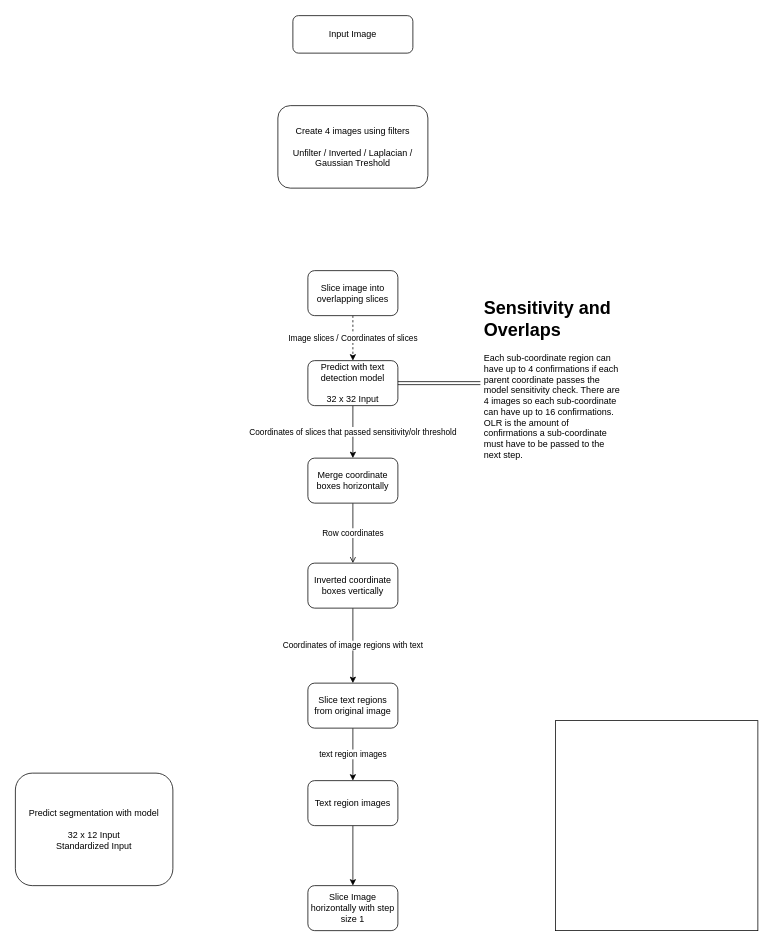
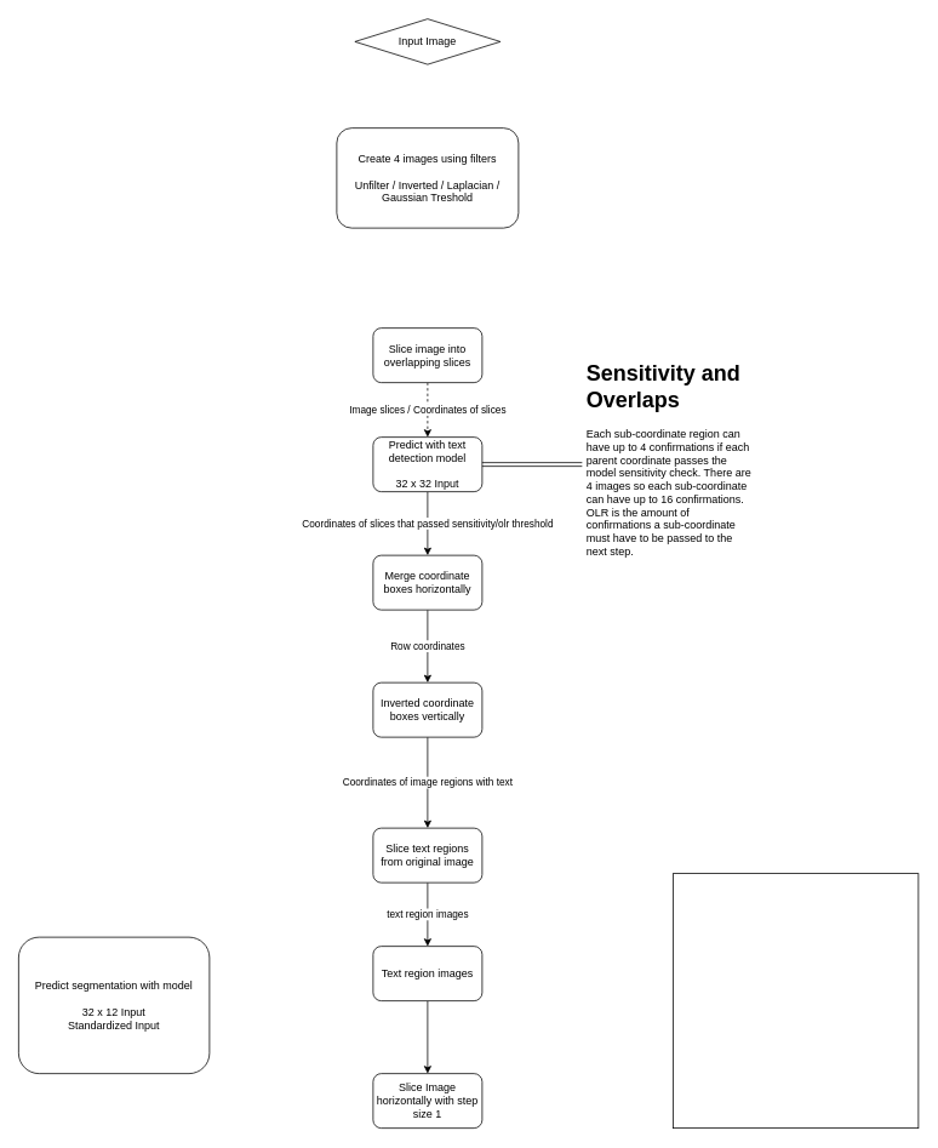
  <mxCell id="0" />
  <mxCell id="1" parent="0" />
- <mxCell id="2" value="Input Image" style="rounded=1;whiteSpace=wrap;html=1;" parent="1" vertex="1"><mxGeometry x="390" y="20" width="160" height="50" as="geometry" /></mxCell>
+ <mxCell id="2" value="Input Image" style="rhombus;whiteSpace=wrap;html=1;" parent="1" vertex="1"><mxGeometry x="390" y="20" width="160" height="50" as="geometry" /></mxCell>
  <mxCell id="3" value="Create 4 images using filters&lt;br&gt;&lt;br&gt;Unfilter / Inverted / Laplacian / Gaussian Treshold" style="rounded=1;whiteSpace=wrap;html=1;" parent="1" vertex="1"><mxGeometry x="370" y="140" width="200" height="110" as="geometry" /></mxCell>
  <mxCell id="4" value="Image slices / Coordinates of slices" style="edgeStyle=orthogonalEdgeStyle;rounded=0;orthogonalLoop=1;jettySize=auto;html=1;entryX=0.5;entryY=0;entryDx=0;entryDy=0;dashed=1;" parent="1" source="5" target="7" edge="1"><mxGeometry relative="1" as="geometry" /></mxCell>
  <mxCell id="5" value="Slice image into overlapping slices" style="rounded=1;whiteSpace=wrap;html=1;" parent="1" vertex="1"><mxGeometry x="410" y="360" width="120" height="60" as="geometry" /></mxCell>
  <mxCell id="6" value="Coordinates of slices that passed sensitivity/olr threshold" style="edgeStyle=orthogonalEdgeStyle;rounded=0;orthogonalLoop=1;jettySize=auto;html=1;entryX=0.5;entryY=0;entryDx=0;entryDy=0;" parent="1" source="7" target="9" edge="1"><mxGeometry relative="1" as="geometry" /></mxCell>
  <mxCell id="7" value="Predict with text detection model&lt;br&gt;&lt;br&gt;32 x 32 Input" style="rounded=1;whiteSpace=wrap;html=1;" parent="1" vertex="1"><mxGeometry x="410" y="480" width="120" height="60" as="geometry" /></mxCell>
- <mxCell id="8" value="Row coordinates" style="edgeStyle=orthogonalEdgeStyle;rounded=0;orthogonalLoop=1;jettySize=auto;html=1;entryX=0.5;entryY=0;entryDx=0;entryDy=0;endArrow=open;" parent="1" source="9" target="13" edge="1"><mxGeometry relative="1" as="geometry" /></mxCell>
+ <mxCell id="8" value="Row coordinates" style="edgeStyle=orthogonalEdgeStyle;rounded=0;orthogonalLoop=1;jettySize=auto;html=1;entryX=0.5;entryY=0;entryDx=0;entryDy=0;" parent="1" source="9" target="13" edge="1"><mxGeometry relative="1" as="geometry" /></mxCell>
  <mxCell id="9" value="Merge coordinate boxes horizontally" style="rounded=1;whiteSpace=wrap;html=1;" parent="1" vertex="1"><mxGeometry x="410" y="610" width="120" height="60" as="geometry" /></mxCell>
  <mxCell id="10" style="edgeStyle=orthogonalEdgeStyle;rounded=0;orthogonalLoop=1;jettySize=auto;html=1;shape=link;" parent="1" source="11" target="7" edge="1"><mxGeometry relative="1" as="geometry" /></mxCell>
  <mxCell id="11" value="&lt;h1&gt;Sensitivity and Overlaps&lt;/h1&gt;&lt;div&gt;Each sub-coordinate region can have up to 4 confirmations if each parent coordinate passes the model sensitivity check. There are 4 images so each sub-coordinate can have up to 16 confirmations. OLR is the amount of confirmations a sub-coordinate must have to be passed to the next step.&lt;/div&gt;" style="text;html=1;strokeColor=none;fillColor=none;spacing=5;spacingTop=-20;whiteSpace=wrap;overflow=hidden;rounded=0;" parent="1" vertex="1"><mxGeometry x="640" y="390" width="190" height="240" as="geometry" /></mxCell>
  <mxCell id="12" value="Coordinates of image regions with text" style="edgeStyle=orthogonalEdgeStyle;rounded=0;orthogonalLoop=1;jettySize=auto;html=1;" parent="1" source="13" target="15" edge="1"><mxGeometry relative="1" as="geometry" /></mxCell>
  <mxCell id="13" value="Inverted coordinate boxes vertically" style="rounded=1;whiteSpace=wrap;html=1;" parent="1" vertex="1"><mxGeometry x="410" y="750" width="120" height="60" as="geometry" /></mxCell>
  <mxCell id="14" value="text region images" style="edgeStyle=orthogonalEdgeStyle;rounded=0;orthogonalLoop=1;jettySize=auto;html=1;entryX=0.5;entryY=0;entryDx=0;entryDy=0;" parent="1" source="15" target="17" edge="1"><mxGeometry relative="1" as="geometry" /></mxCell>
  <mxCell id="15" value="Slice text regions from original image" style="rounded=1;whiteSpace=wrap;html=1;" parent="1" vertex="1"><mxGeometry x="410" y="910" width="120" height="60" as="geometry" /></mxCell>
  <mxCell id="16" style="edgeStyle=orthogonalEdgeStyle;rounded=0;orthogonalLoop=1;jettySize=auto;html=1;entryX=0.5;entryY=0;entryDx=0;entryDy=0;" parent="1" source="17" target="18" edge="1"><mxGeometry relative="1" as="geometry"><mxPoint x="470" y="1180" as="targetPoint" /></mxGeometry></mxCell>
  <mxCell id="17" value="Text region images" style="rounded=1;whiteSpace=wrap;html=1;" parent="1" vertex="1"><mxGeometry x="410" y="1040" width="120" height="60" as="geometry" /></mxCell>
  <mxCell id="18" value="Slice Image horizontally with step size 1" style="rounded=1;whiteSpace=wrap;html=1;" vertex="1" parent="1"><mxGeometry x="410" y="1180" width="120" height="60" as="geometry" /></mxCell>
  <mxCell id="19" value="Predict segmentation with model&lt;br&gt;&lt;br&gt;32 x 12 Input&lt;br&gt;Standardized Input" style="rounded=1;whiteSpace=wrap;html=1;" vertex="1" parent="1"><mxGeometry x="20" y="1030" width="210" height="150" as="geometry" /></mxCell>
  <mxCell id="20" value="" style="rounded=0;whiteSpace=wrap;html=1;" vertex="1" parent="1"><mxGeometry x="740" y="960" width="270" height="280" as="geometry" /></mxCell>
